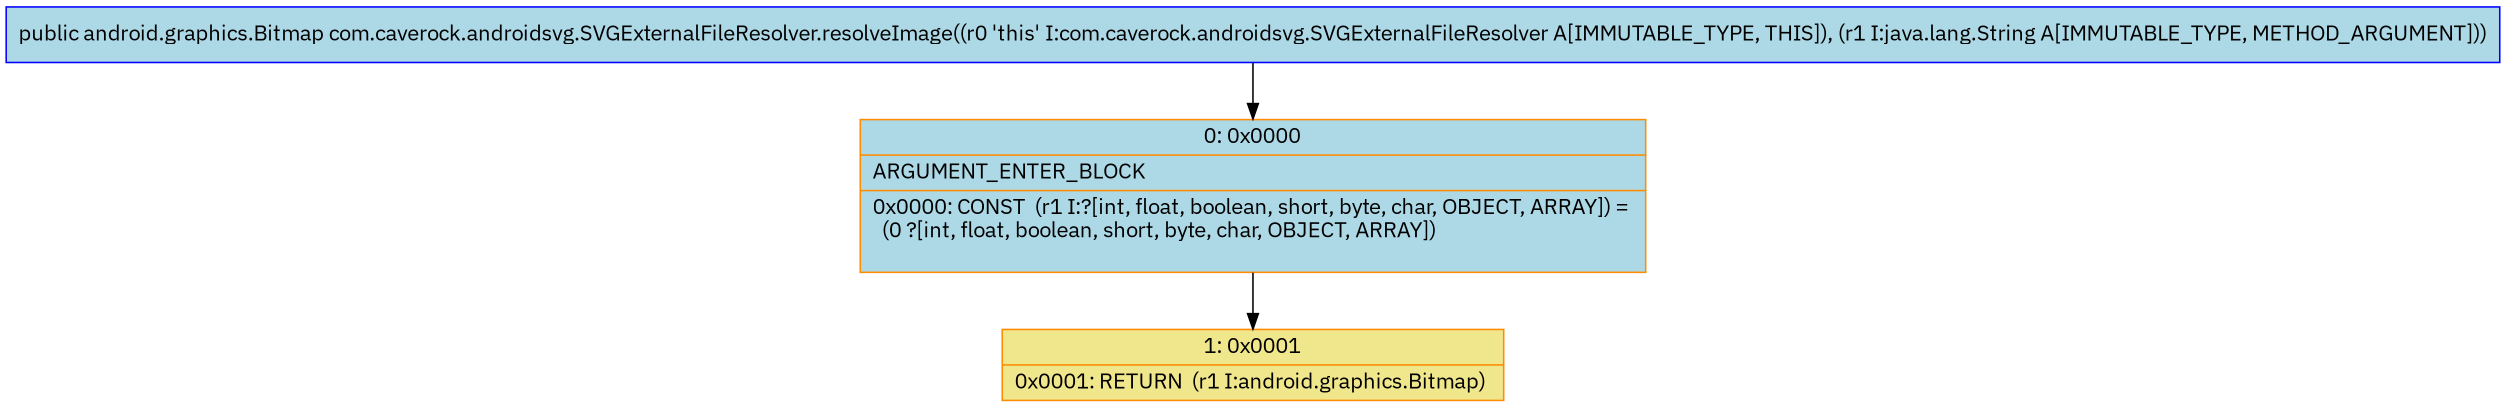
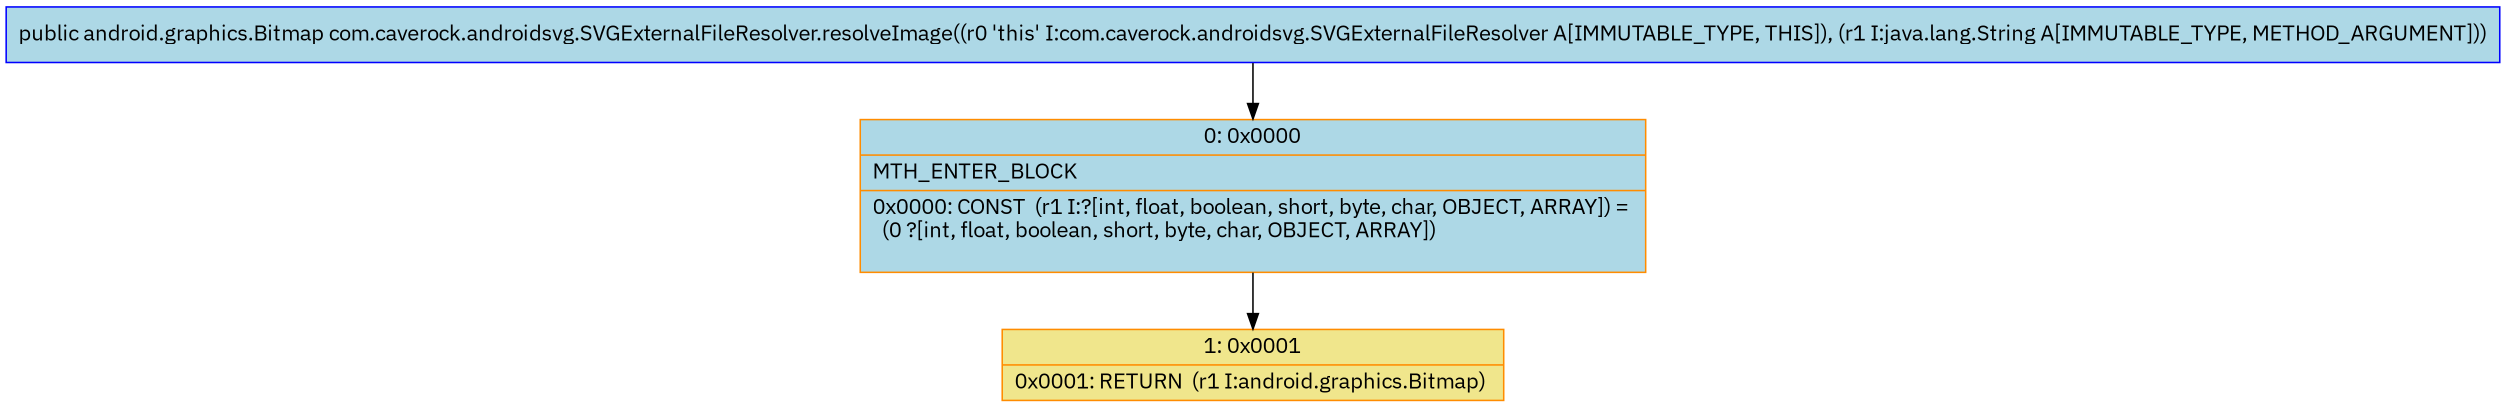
  digraph {
    fontname="IBM Plex Sans"
    node [shape=record style=filled fillcolor=lightblue color=darkorange fontname="IBM Plex Sans"]
    edge [fontname="IBM Plex Sans"]
-   n1 [label="{0\:\ 0x0000|ARGUMENT_ENTER_BLOCK\l|0x0000: CONST  (r1 I:?[int, float, boolean, short, byte, char, OBJECT, ARRAY]) = \l  (0 ?[int, float, boolean, short, byte, char, OBJECT, ARRAY])\l \l}"]
+   n1 [label="{0\:\ 0x0000|MTH_ENTER_BLOCK\l|0x0000: CONST  (r1 I:?[int, float, boolean, short, byte, char, OBJECT, ARRAY]) = \l  (0 ?[int, float, boolean, short, byte, char, OBJECT, ARRAY])\l \l}"]
    n2 [label="{1\:\ 0x0001|0x0001: RETURN  (r1 I:android.graphics.Bitmap) \l}" fillcolor=khaki]
    n3 [label="{public android.graphics.Bitmap com.caverock.androidsvg.SVGExternalFileResolver.resolveImage((r0 'this' I:com.caverock.androidsvg.SVGExternalFileResolver A[IMMUTABLE_TYPE, THIS]), (r1 I:java.lang.String A[IMMUTABLE_TYPE, METHOD_ARGUMENT])) }" color=blue]
    n1 -> n2
    n3 -> n1
  }
